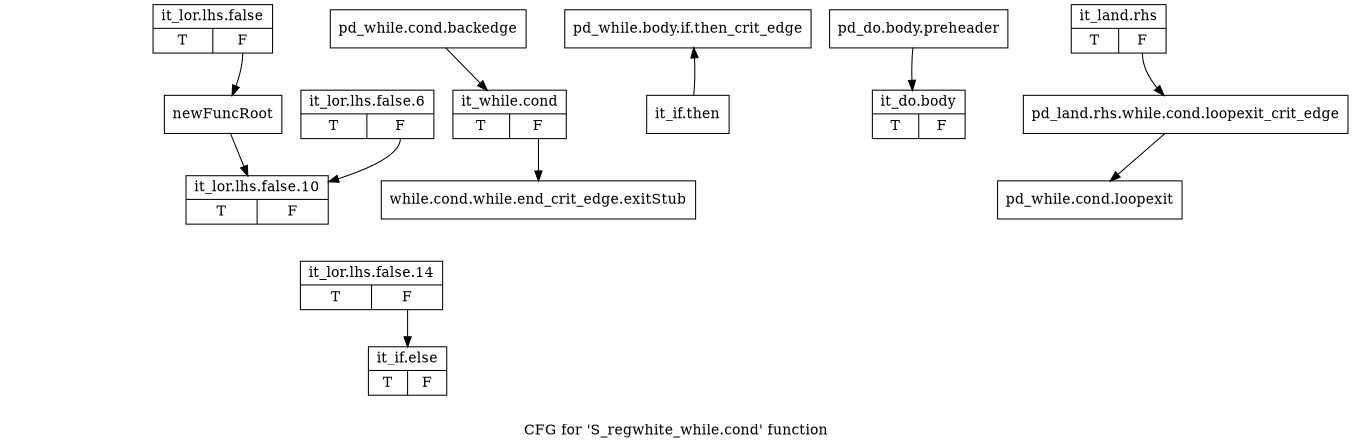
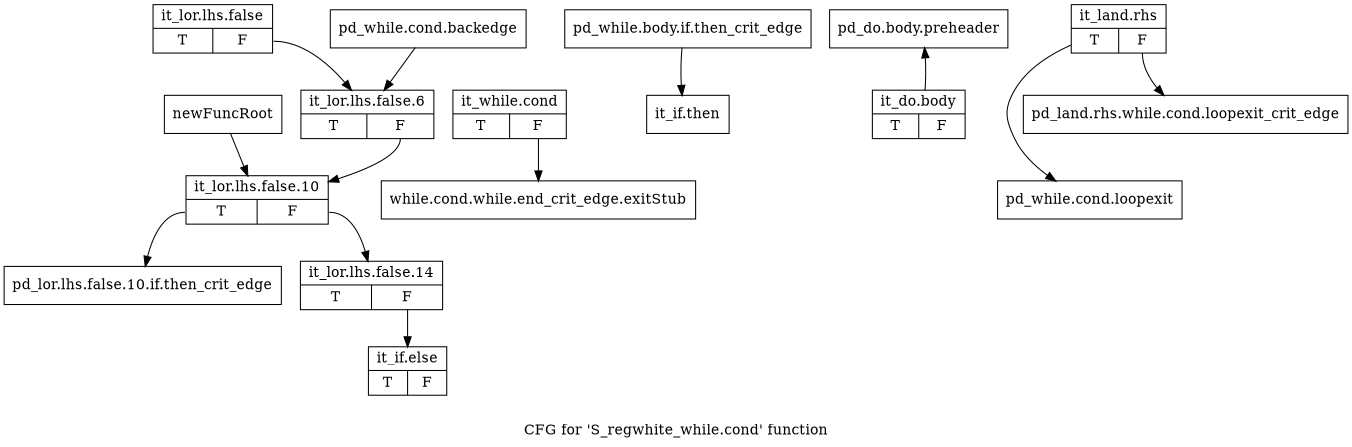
  digraph {
    label="CFG for 'S_regwhite_while.cond' function"
    node [shape=record]
    edge [tailport=s1]
    n1 [label="{newFuncRoot}"]
    n2 [label="{it_lor.lhs.false.10|{<s0>T|<s1>F}}"]
    n3 [label="{it_while.cond|{<s0>T|<s1>F}}"]
    n4 [label="{while.cond.while.end_crit_edge.exitStub}"]
    n5 [label="{pd_while.body.if.then_crit_edge}"]
    n6 [label="{it_if.then}"]
    n7 [label="{it_lor.lhs.false|{<s0>T|<s1>F}}"]
    n8 [label="{it_lor.lhs.false.6|{<s0>T|<s1>F}}"]
+   n9 [label="{pd_lor.lhs.false.10.if.then_crit_edge}"]
    n10 [label="{it_lor.lhs.false.14|{<s0>T|<s1>F}}"]
    n11 [label="{it_if.else|{<s0>T|<s1>F}}"]
    n12 [label="{pd_do.body.preheader}"]
    n13 [label="{it_do.body|{<s0>T|<s1>F}}"]
    n14 [label="{it_land.rhs|{<s0>T|<s1>F}}"]
    n15 [label="{pd_land.rhs.while.cond.loopexit_crit_edge}"]
    n16 [label="{pd_while.cond.loopexit}"]
    n17 [label="{pd_while.cond.backedge}"]
    n1 -> n2 [tailport=""]
+   n2 -> n9 [tailport=s0]
+   n2 -> n10
    n3 -> n4
-   n6 -> n5 [tailport=""]
-   n7 -> n1
+   n5 -> n6 [tailport=""]
+   n7 -> n8
    n8 -> n2
    n10 -> n11
-   n12 -> n13 [tailport=""]
+   n13 -> n12 [tailport=""]
    n14 -> n15
-   n15 -> n16 [tailport=""]
-   n17 -> n3 [tailport=""]
+   n14 -> n16 [tailport=""]
+   n17 -> n8 [tailport=""]
  }
